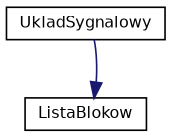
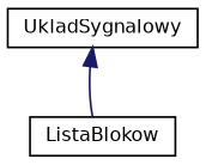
  digraph {
    node [color=black fillcolor=white fontname=Helvetica fontsize=10 shape=record style=filled]
    n1 [fontcolor=black height=0.2 label=UkladSygnalowy width=0.4]
    n2 [height=0.2 label=ListaBlokow width=0.4]
-   n2 -> n1 [color=midnightblue dir=back fontname=Helvetica fontsize=10 labelfontname=Helvetica labelfontsize=10 style=solid]
+   n1 -> n2 [color=midnightblue dir=back fontname=Helvetica fontsize=10 labelfontname=Helvetica labelfontsize=10 style=solid]
  }
